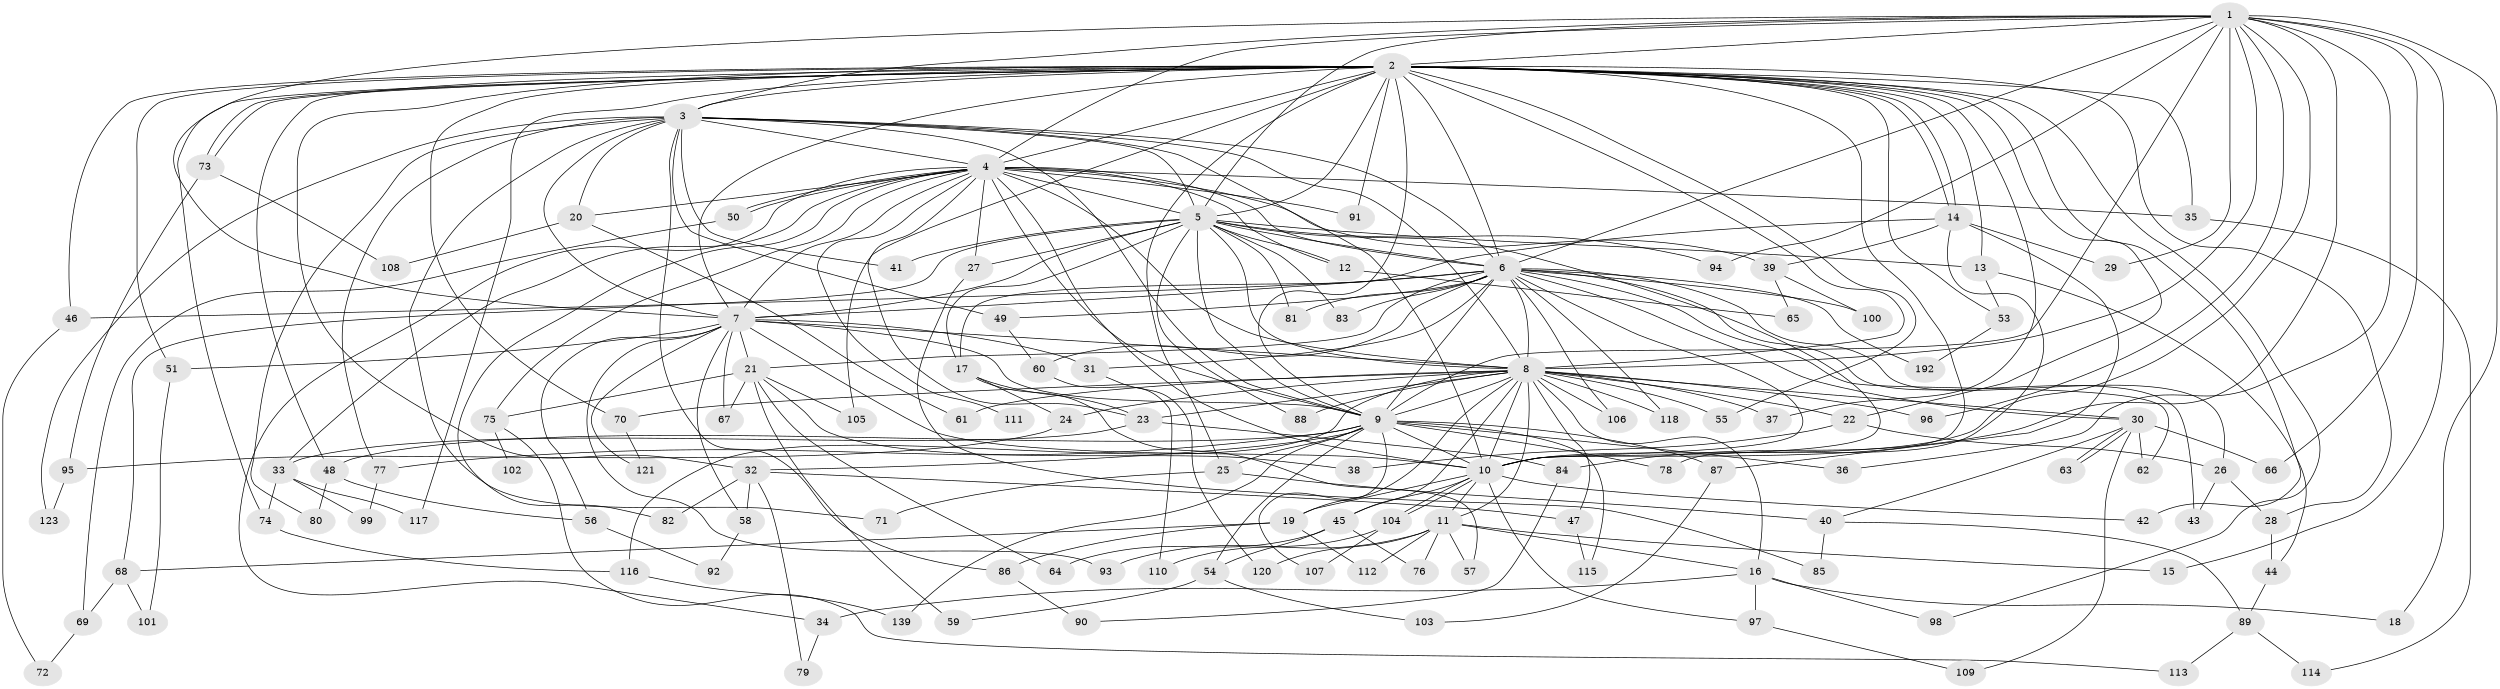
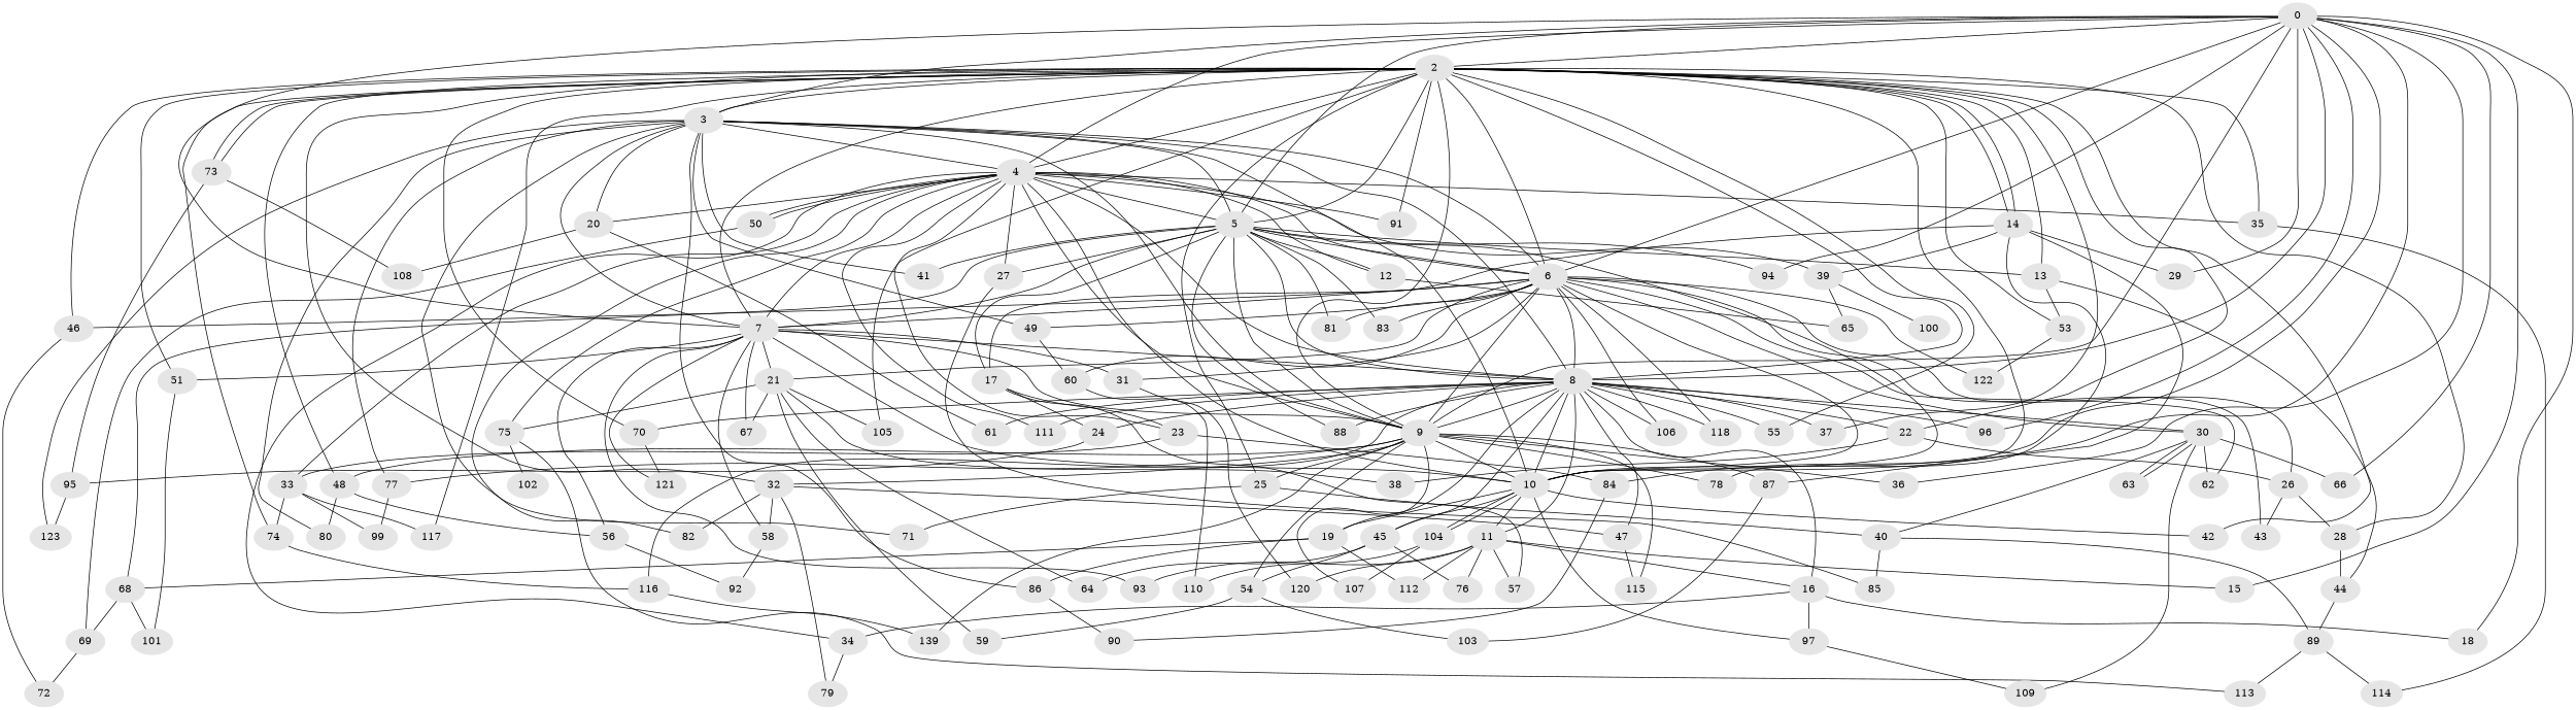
  graph {
    node [color=gray90 style=filled]
-   1
+   1 [label=0]
    2
    3
    4
    5
    6
    7
    8
    9
    10
    15
    18
    29
    36
    66
    84
    94
    96
    13
    14
    22
    25
    28
    32
    35
    37
    42
    46
    48
    51
    53
    55
    70
    73
    74
    91
-   98
    105
    117
    20
    41
    49
    71
    77
    80
    86
    123
    12
    23
    27
    33
    34
    39
    50
    75
    82
    111
    17
    68
    81
    83
    88
    21
    26
    30
    31
    43
    60
    62
    100
    106
    118
-   122 [label=192]
+   122
    56
    58
    67
    93
    121
    11
    16
    19
    24
    45
    47
    61
    116
    54
    78
    87
    107
    115
    n92 [label=139]
    97
    104
    90
    44
    38
    40
    79
    114
    72
    101
    108
    95
    99
    65
    85
    69
    102
    113
    57
    59
    64
    63
    109
    120
    110
    92
    76
    112
    103
    89
    1 -- 2
    1 -- 3
    1 -- 4
    1 -- 5
    1 -- 6
    1 -- 7
    1 -- 8
    1 -- 9
    1 -- 10
    1 -- 15
    1 -- 18
    1 -- 29
    1 -- 36
    1 -- 66
    1 -- 84
    1 -- 94
    1 -- 96
    2 -- 3
    2 -- 4
    2 -- 5
    2 -- 6
    2 -- 7
    2 -- 8
    2 -- 9
    2 -- 10
    2 -- 13
    2 -- 14
    2 -- 14
    2 -- 22
    2 -- 25
    2 -- 28
    2 -- 32
    2 -- 35
    2 -- 37
    2 -- 42
    2 -- 46
    2 -- 48
    2 -- 51
    2 -- 53
    2 -- 55
    2 -- 70
    2 -- 73
    2 -- 73
    2 -- 74
    2 -- 91
-   2 -- 98
    2 -- 105
    2 -- 117
    3 -- 4
    3 -- 5
    3 -- 6
    3 -- 7
    3 -- 8
    3 -- 9
    3 -- 10
    3 -- 20
    3 -- 41
    3 -- 49
    3 -- 71
    3 -- 77
    3 -- 80
    3 -- 86
    3 -- 123
    4 -- 5
    4 -- 6
    4 -- 7
    4 -- 8
    4 -- 9
    4 -- 10
    4 -- 35
    4 -- 91
    4 -- 20
    4 -- 12
    4 -- 23
    4 -- 27
    4 -- 33
    4 -- 34
    4 -- 39
    4 -- 50
    4 -- 50
    4 -- 75
    4 -- 82
    4 -- 111
    5 -- 6
    5 -- 7
    5 -- 8
    5 -- 9
    5 -- 10
    5 -- 94
    5 -- 13
    5 -- 41
    5 -- 12
    5 -- 27
    5 -- 17
    5 -- 68
    5 -- 81
    5 -- 83
    5 -- 88
    6 -- 7
    6 -- 8
    6 -- 9
    6 -- 10
    6 -- 46
    6 -- 49
    6 -- 81
    6 -- 83
    6 -- 21
    6 -- 26
    6 -- 30
    6 -- 31
    6 -- 43
    6 -- 60
    6 -- 62
-   6 -- 100
    6 -- 106
    6 -- 118
    6 -- 122
    7 -- 8
    7 -- 9
    7 -- 10
    7 -- 51
    7 -- 21
    7 -- 31
    7 -- 56
    7 -- 58
    7 -- 67
    7 -- 93
    7 -- 121
    8 -- 9
    8 -- 10
    8 -- 96
    8 -- 22
    8 -- 37
    8 -- 55
    8 -- 70
-   8 -- 23
+   8 -- 111
    8 -- 88
    8 -- 30
    8 -- 106
    8 -- 118
    8 -- 11
    8 -- 16
    8 -- 19
    8 -- 24
    8 -- 45
    8 -- 47
    8 -- 61
    8 -- 116
    9 -- 10
    9 -- 36
    9 -- 25
    9 -- 32
    9 -- 48
    9 -- 77
    9 -- 54
    9 -- 78
    9 -- 87
    9 -- 107
    9 -- 115
    9 -- n92
    10 -- 42
    10 -- 11
    10 -- 19
    10 -- 45
    10 -- 97
    10 -- 104
    10 -- 104
    84 -- 90
    13 -- 53
    13 -- 44
    14 -- 29
    14 -- 39
    14 -- 17
    14 -- 78
    14 -- 87
    22 -- 26
    22 -- 38
    25 -- 71
    25 -- 40
    28 -- 44
    32 -- 82
    32 -- 58
    32 -- 47
    32 -- 79
    35 -- 114
    46 -- 72
    48 -- 80
    48 -- 56
    51 -- 101
    53 -- 122
    70 -- 121
    73 -- 108
    73 -- 95
    74 -- 116
    20 -- 61
    20 -- 108
    49 -- 60
    77 -- 99
    86 -- 90
    12 -- 65
    23 -- 84
    23 -- 33
    27 -- 85
    33 -- 74
    33 -- 117
    33 -- 99
    34 -- 79
    39 -- 100
    39 -- 65
    50 -- 69
    75 -- 102
    75 -- 113
    17 -- 23
    17 -- 24
    17 -- 57
    68 -- 101
    68 -- 69
    21 -- 105
    21 -- 75
    21 -- 67
    21 -- 38
    21 -- 59
    21 -- 64
    26 -- 28
    26 -- 43
    30 -- 66
    30 -- 62
    30 -- 40
    30 -- 63
    30 -- 63
    30 -- 109
    31 -- 120
    60 -- 110
    56 -- 92
    58 -- 92
    11 -- 15
    11 -- 93
    11 -- 16
    11 -- 57
    11 -- 120
    11 -- 76
    11 -- 112
    16 -- 18
-   16 -- 98
    16 -- 34
    16 -- 97
    19 -- 86
    19 -- 68
    19 -- 112
    24 -- 95
    45 -- 54
    45 -- 64
    45 -- 76
    47 -- 115
    116 -- n92
    54 -- 59
    54 -- 103
    87 -- 103
    97 -- 109
    104 -- 107
    104 -- 110
    44 -- 89
    40 -- 85
    40 -- 89
    95 -- 123
    69 -- 72
    89 -- 114
    89 -- 113
  }
